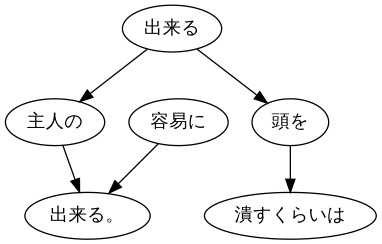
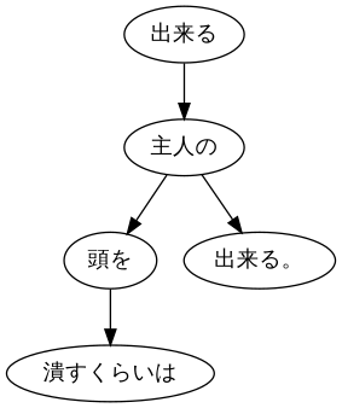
  digraph {
    n1 [label="出来る"]
    n2 [label="主人の"]
    n3 [label="頭を"]
    n4 [label="出来る。"]
    n5 [label="潰すくらいは"]
-   n6 [label="容易に"]
    n1 -> n2
-   n1 -> n3
+   n2 -> n3
    n2 -> n4
    n3 -> n5
-   n6 -> n4
  }
